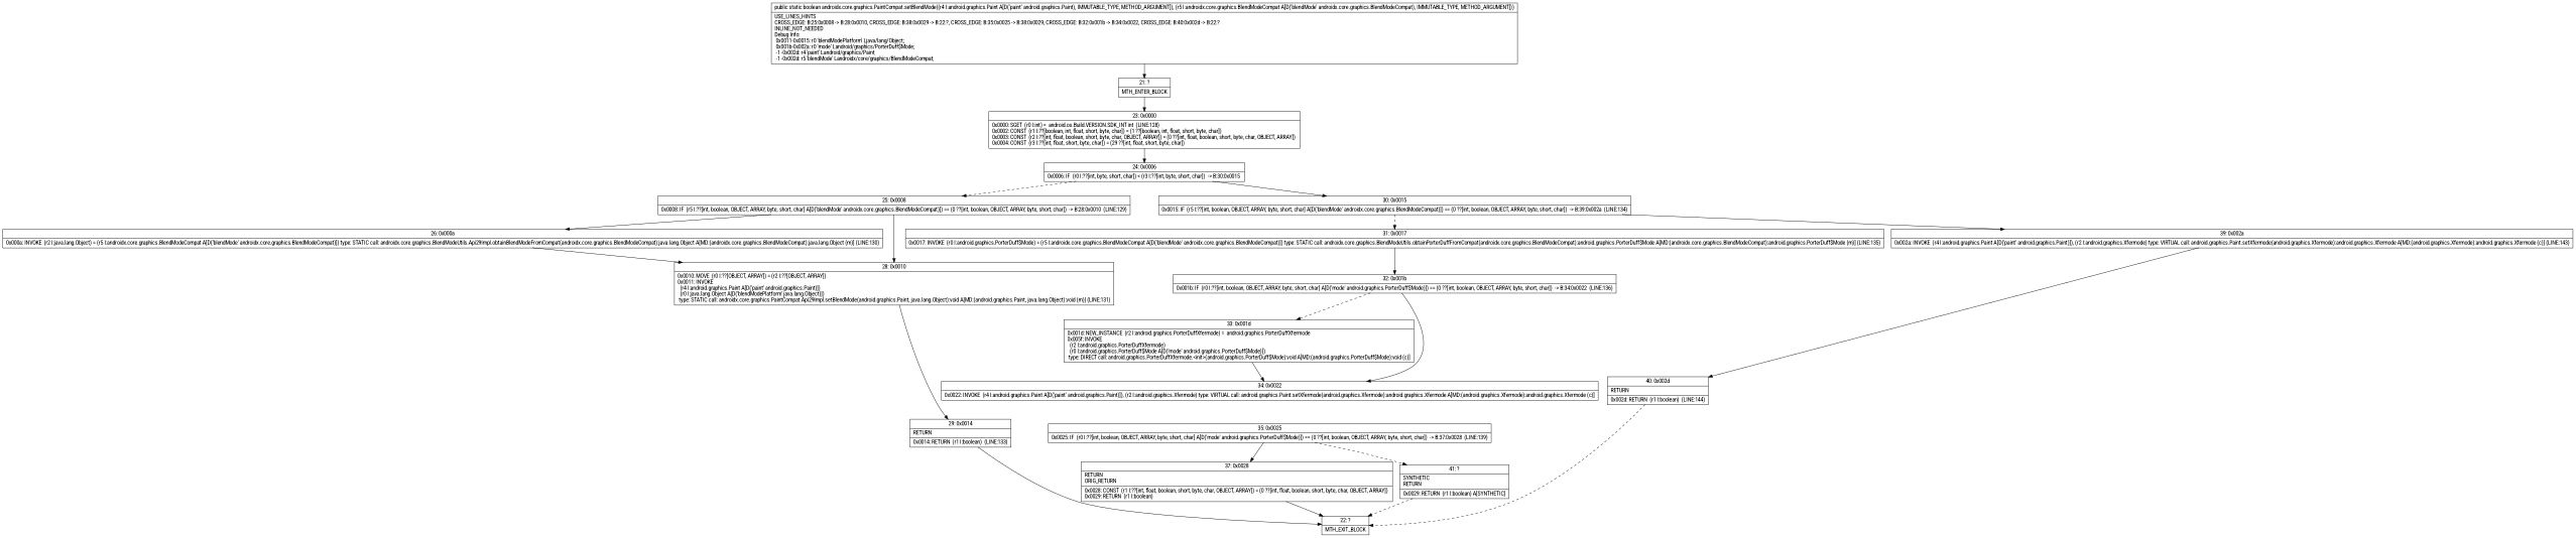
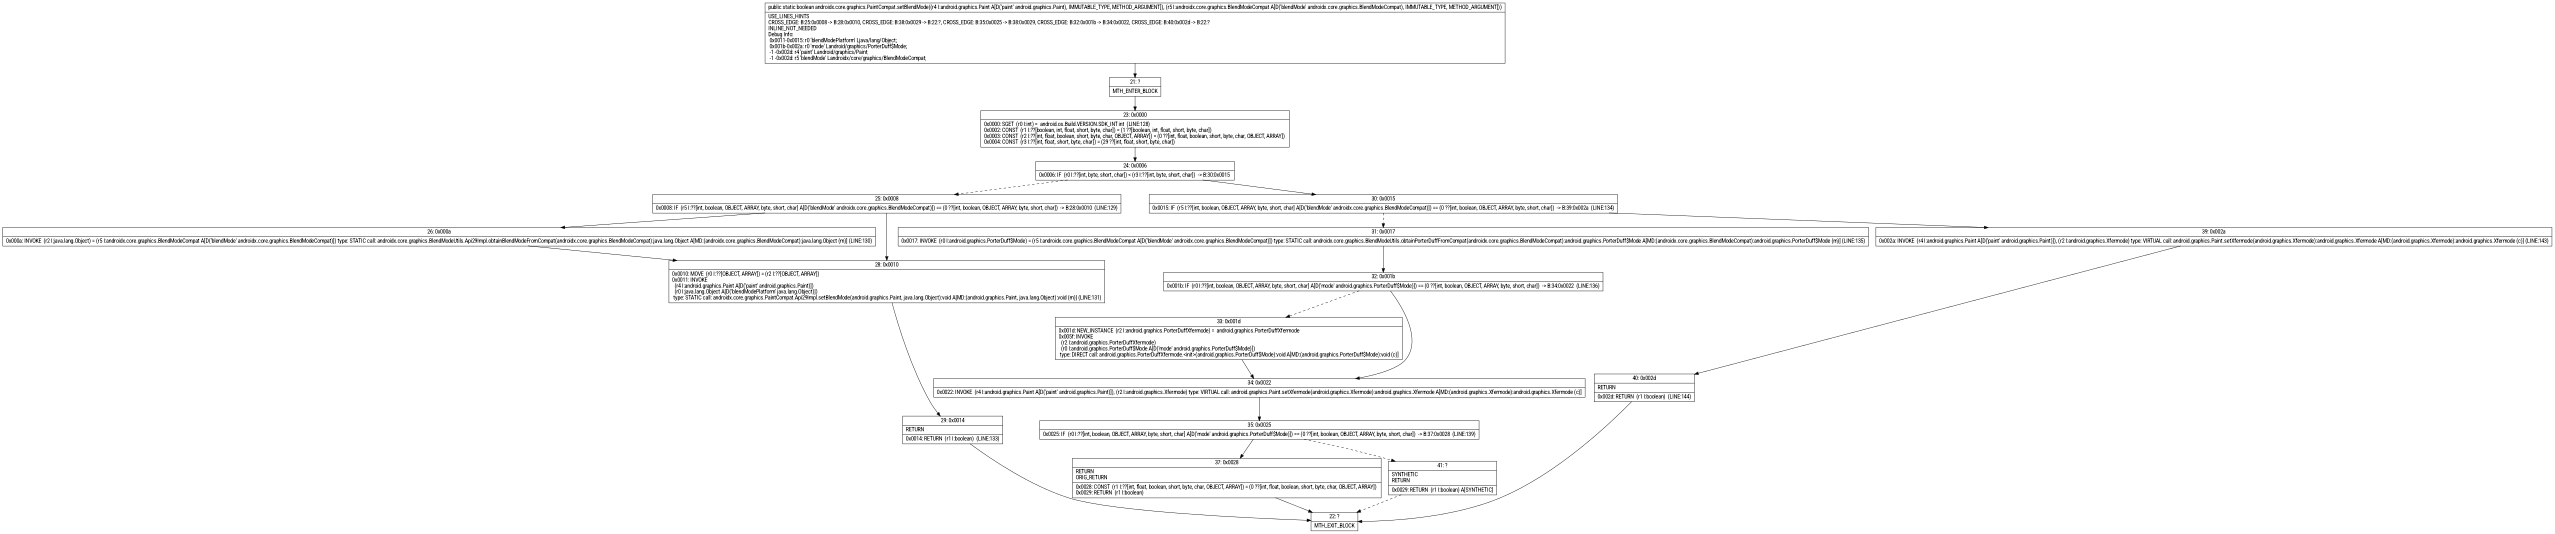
  digraph {
    fontname="Roboto Condensed"
    node [fontname="Roboto Condensed" shape=record]
    edge [fontname="Roboto Condensed"]
    n1 [label="{21\:\ ?|MTH_ENTER_BLOCK\l}"]
    n2 [label="{23\:\ 0x0000|0x0000: SGET  (r0 I:int) =  android.os.Build.VERSION.SDK_INT int  (LINE:128)\l0x0002: CONST  (r1 I:??[boolean, int, float, short, byte, char]) = (1 ??[boolean, int, float, short, byte, char]) \l0x0003: CONST  (r2 I:??[int, float, boolean, short, byte, char, OBJECT, ARRAY]) = (0 ??[int, float, boolean, short, byte, char, OBJECT, ARRAY]) \l0x0004: CONST  (r3 I:??[int, float, short, byte, char]) = (29 ??[int, float, short, byte, char]) \l}"]
    n3 [label="{24\:\ 0x0006|0x0006: IF  (r0 I:??[int, byte, short, char]) \< (r3 I:??[int, byte, short, char])  \-\> B:30:0x0015 \l}"]
    n4 [label="{25\:\ 0x0008|0x0008: IF  (r5 I:??[int, boolean, OBJECT, ARRAY, byte, short, char] A[D('blendMode' androidx.core.graphics.BlendModeCompat)]) == (0 ??[int, boolean, OBJECT, ARRAY, byte, short, char])  \-\> B:28:0x0010  (LINE:129)\l}"]
    n5 [label="{30\:\ 0x0015|0x0015: IF  (r5 I:??[int, boolean, OBJECT, ARRAY, byte, short, char] A[D('blendMode' androidx.core.graphics.BlendModeCompat)]) == (0 ??[int, boolean, OBJECT, ARRAY, byte, short, char])  \-\> B:39:0x002a  (LINE:134)\l}"]
    n6 [label="{26\:\ 0x000a|0x000a: INVOKE  (r2 I:java.lang.Object) = (r5 I:androidx.core.graphics.BlendModeCompat A[D('blendMode' androidx.core.graphics.BlendModeCompat)]) type: STATIC call: androidx.core.graphics.BlendModeUtils.Api29Impl.obtainBlendModeFromCompat(androidx.core.graphics.BlendModeCompat):java.lang.Object A[MD:(androidx.core.graphics.BlendModeCompat):java.lang.Object (m)] (LINE:130)\l}"]
    n7 [label="{28\:\ 0x0010|0x0010: MOVE  (r0 I:??[OBJECT, ARRAY]) = (r2 I:??[OBJECT, ARRAY]) \l0x0011: INVOKE  \l  (r4 I:android.graphics.Paint A[D('paint' android.graphics.Paint)])\l  (r0 I:java.lang.Object A[D('blendModePlatform' java.lang.Object)])\l type: STATIC call: androidx.core.graphics.PaintCompat.Api29Impl.setBlendMode(android.graphics.Paint, java.lang.Object):void A[MD:(android.graphics.Paint, java.lang.Object):void (m)] (LINE:131)\l}"]
    n8 [label="{31\:\ 0x0017|0x0017: INVOKE  (r0 I:android.graphics.PorterDuff$Mode) = (r5 I:androidx.core.graphics.BlendModeCompat A[D('blendMode' androidx.core.graphics.BlendModeCompat)]) type: STATIC call: androidx.core.graphics.BlendModeUtils.obtainPorterDuffFromCompat(androidx.core.graphics.BlendModeCompat):android.graphics.PorterDuff$Mode A[MD:(androidx.core.graphics.BlendModeCompat):android.graphics.PorterDuff$Mode (m)] (LINE:135)\l}"]
    n9 [label="{39\:\ 0x002a|0x002a: INVOKE  (r4 I:android.graphics.Paint A[D('paint' android.graphics.Paint)]), (r2 I:android.graphics.Xfermode) type: VIRTUAL call: android.graphics.Paint.setXfermode(android.graphics.Xfermode):android.graphics.Xfermode A[MD:(android.graphics.Xfermode):android.graphics.Xfermode (c)] (LINE:143)\l}"]
    n10 [label="{29\:\ 0x0014|RETURN\l|0x0014: RETURN  (r1 I:boolean)  (LINE:133)\l}"]
    n11 [label="{22\:\ ?|MTH_EXIT_BLOCK\l}"]
    n12 [label="{32\:\ 0x001b|0x001b: IF  (r0 I:??[int, boolean, OBJECT, ARRAY, byte, short, char] A[D('mode' android.graphics.PorterDuff$Mode)]) == (0 ??[int, boolean, OBJECT, ARRAY, byte, short, char])  \-\> B:34:0x0022  (LINE:136)\l}"]
    n13 [label="{40\:\ 0x002d|RETURN\l|0x002d: RETURN  (r1 I:boolean)  (LINE:144)\l}"]
    n14 [label="{33\:\ 0x001d|0x001d: NEW_INSTANCE  (r2 I:android.graphics.PorterDuffXfermode) =  android.graphics.PorterDuffXfermode \l0x005f: INVOKE  \l  (r2 I:android.graphics.PorterDuffXfermode)\l  (r0 I:android.graphics.PorterDuff$Mode A[D('mode' android.graphics.PorterDuff$Mode)])\l type: DIRECT call: android.graphics.PorterDuffXfermode.\<init\>(android.graphics.PorterDuff$Mode):void A[MD:(android.graphics.PorterDuff$Mode):void (c)]\l}"]
    n15 [label="{34\:\ 0x0022|0x0022: INVOKE  (r4 I:android.graphics.Paint A[D('paint' android.graphics.Paint)]), (r2 I:android.graphics.Xfermode) type: VIRTUAL call: android.graphics.Paint.setXfermode(android.graphics.Xfermode):android.graphics.Xfermode A[MD:(android.graphics.Xfermode):android.graphics.Xfermode (c)]\l}"]
    n16 [label="{35\:\ 0x0025|0x0025: IF  (r0 I:??[int, boolean, OBJECT, ARRAY, byte, short, char] A[D('mode' android.graphics.PorterDuff$Mode)]) == (0 ??[int, boolean, OBJECT, ARRAY, byte, short, char])  \-\> B:37:0x0028  (LINE:139)\l}"]
    n17 [label="{37\:\ 0x0028|RETURN\lORIG_RETURN\l|0x0028: CONST  (r1 I:??[int, float, boolean, short, byte, char, OBJECT, ARRAY]) = (0 ??[int, float, boolean, short, byte, char, OBJECT, ARRAY]) \l0x0029: RETURN  (r1 I:boolean) \l}"]
    n18 [label="{41\:\ ?|SYNTHETIC\lRETURN\l|0x0029: RETURN  (r1 I:boolean) A[SYNTHETIC]\l}"]
    n19 [label="{public static boolean androidx.core.graphics.PaintCompat.setBlendMode((r4 I:android.graphics.Paint A[D('paint' android.graphics.Paint), IMMUTABLE_TYPE, METHOD_ARGUMENT]), (r5 I:androidx.core.graphics.BlendModeCompat A[D('blendMode' androidx.core.graphics.BlendModeCompat), IMMUTABLE_TYPE, METHOD_ARGUMENT]))  | USE_LINES_HINTS\lCROSS_EDGE: B:25:0x0008 \-\> B:28:0x0010, CROSS_EDGE: B:38:0x0029 \-\> B:22:?, CROSS_EDGE: B:35:0x0025 \-\> B:38:0x0029, CROSS_EDGE: B:32:0x001b \-\> B:34:0x0022, CROSS_EDGE: B:40:0x002d \-\> B:22:?\lINLINE_NOT_NEEDED\lDebug Info:\l  0x0011\-0x0015: r0 'blendModePlatform' Ljava\/lang\/Object;\l  0x001b\-0x002a: r0 'mode' Landroid\/graphics\/PorterDuff$Mode;\l  \-1 \-0x002d: r4 'paint' Landroid\/graphics\/Paint;\l  \-1 \-0x002d: r5 'blendMode' Landroidx\/core\/graphics\/BlendModeCompat;\l}"]
    n1 -> n2
    n2 -> n3
    n3 -> n4 [style=dashed]
    n3 -> n5
    n4 -> n6 [style=solid]
    n4 -> n7
    n5 -> n8 [style=dashed]
    n5 -> n9
    n6 -> n7
    n7 -> n10
    n8 -> n12
    n9 -> n13
    n10 -> n11
    n12 -> n14 [style=dashed]
    n12 -> n15
-   n13 -> n11 [style=dashed]
+   n13 -> n11
    n14 -> n15
+   n15 -> n16
    n16 -> n17
    n16 -> n18 [style=dashed]
    n17 -> n11
    n18 -> n11 [style=dashed]
    n19 -> n1
  }
